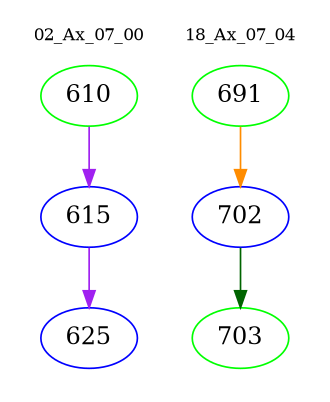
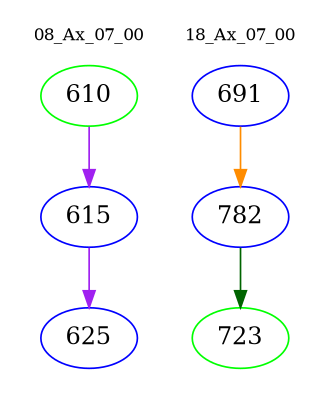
  digraph {
    node [color=green]
    edge [color=purple]
    n1 [label=610]
    n2 [color=blue label=615]
    n3 [color=blue label=625]
-   n4 [label=691]
-   n5 [color=blue label=702]
-   n6 [label=703]
+   n4 [color=blue label=691]
+   n5 [color=blue label=782]
+   n6 [label=723]
    subgraph cluster_1 {
      color=white
      fontsize=10
-     label="02_Ax_07_00"
+     label="08_Ax_07_00"
      n1
      n2
      n3
    }
    subgraph cluster_2 {
      color=white
      fontsize=10
-     label="18_Ax_07_04"
+     label="18_Ax_07_00"
      n4
      n5
      n6
    }
    n1 -> n2
    n2 -> n3
    n4 -> n5 [color=darkorange]
    n5 -> n6 [color=darkgreen]
  }
